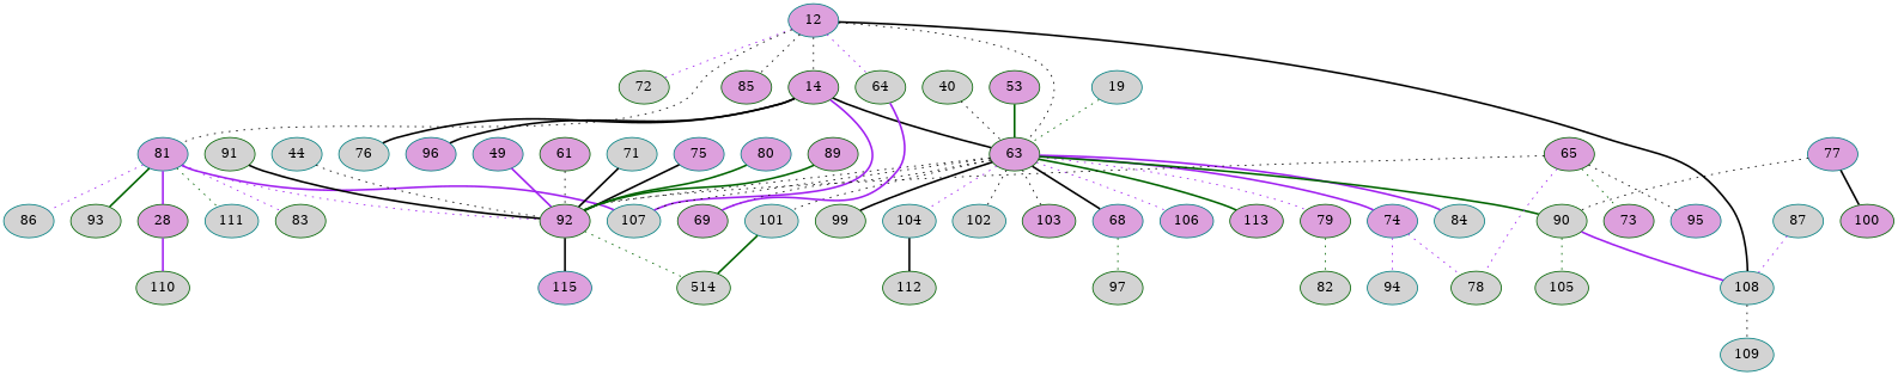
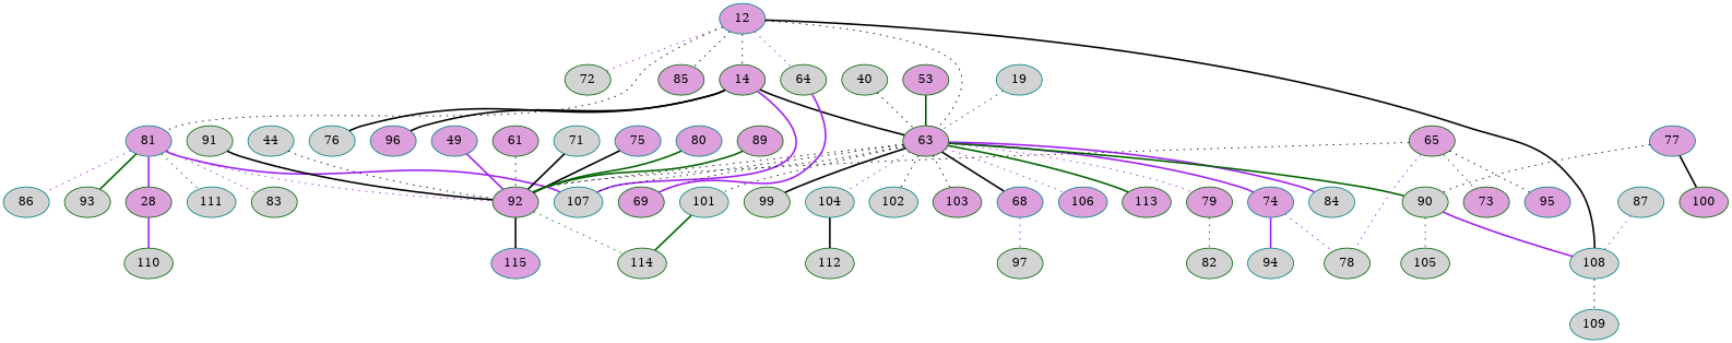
  graph {
    node [color=darkgreen fillcolor=lightgrey style=filled]
    edge [color=black style=dotted]
    12 [color=teal fillcolor=plum super="+3"]
    14 [fillcolor=plum super="+6"]
    63 [fillcolor=plum super="+43+15+17"]
    64
    72
    81 [color=teal fillcolor=plum super="+48+60+67+51+55"]
    85 [fillcolor=plum]
    108 [color=teal super="+38"]
    76 [color=teal]
    96 [color=teal fillcolor=plum]
    107 [color=teal super="+88"]
    92 [fillcolor=plum super="+58+66"]
    68 [color=teal fillcolor=plum]
    69 [fillcolor=plum super="+42"]
    74 [color=teal fillcolor=plum super="+23+70"]
    79 [fillcolor=plum super="+35"]
    84 [color=teal]
    90 [super="+54"]
    99 [super="+45+62"]
    101 [color=teal]
    102 [color=teal]
    103 [fillcolor=plum]
    104 [color=teal]
    106 [color=teal fillcolor=plum]
    113 [fillcolor=plum]
    83
    86 [color=teal]
    93
    n29 [fillcolor=plum label=28]
    111 [color=teal]
    109 [color=teal]
    19 [color=teal]
    40
-   114 [super="+31" label=514]
+   114 [super="+31"]
    115 [color=teal fillcolor=plum]
    44 [color=teal]
    49 [color=teal fillcolor=plum]
    53 [fillcolor=plum]
    61 [fillcolor=plum]
    97
    78
    94 [color=teal]
    82
    105
    112
    65 [fillcolor=plum super="+20+26+27"]
    73 [fillcolor=plum]
    95 [color=teal fillcolor=plum]
    71 [color=teal super="+59"]
    75 [color=teal fillcolor=plum]
    77 [color=teal fillcolor=plum]
    100 [fillcolor=plum]
    80 [color=teal fillcolor=plum super="+41"]
    110
    87 [color=teal]
    89 [fillcolor=plum]
    91
    12 -- 14 [weight=2]
    12 -- 63
    12 -- 64 [color=purple]
    12 -- 72 [color=purple]
    12 -- 81
    12 -- 85
    12 -- 108 [style=bold]
    14 -- 63 [style=bold]
    14 -- 76 [style=bold]
    14 -- 96 [style=bold]
    14 -- 107 [color=purple style=bold]
    63 -- 107 [weight=2]
    63 -- 92 [weight=4]
    63 -- 68 [style=bold]
    63 -- 69
    63 -- 74 [color=purple style=bold weight=2]
    63 -- 79 [color=purple]
    63 -- 84 [color=purple style=bold]
    63 -- 90 [color=darkgreen style=bold weight=3]
    63 -- 99 [style=bold]
    63 -- 101
    63 -- 102
    63 -- 103
    63 -- 104 [color=purple]
    63 -- 106 [color=purple]
    63 -- 113 [color=darkgreen style=bold]
    64 -- 69 [color=purple style=bold]
    81 -- 107 [color=purple style=bold]
    81 -- 92 [color=purple]
    81 -- 83 [color=purple]
    81 -- 86 [color=purple]
    81 -- 93 [color=darkgreen style=bold]
    81 -- n29 [color=purple style=bold]
    81 -- 111 [color=darkgreen]
    108 -- 109
    92 -- 114 [color=darkgreen]
    92 -- 115 [style=bold]
-   68 -- 97 [color=darkgreen]
+   68 -- 97 [color=purple]
    74 -- 78 [color=purple]
-   74 -- 94 [color=purple]
+   74 -- 94 [color=purple style=bold]
    79 -- 82 [color=darkgreen]
    90 -- 108 [color=purple style=bold]
    90 -- 105 [color=darkgreen]
    101 -- 114 [color=darkgreen style=bold]
    104 -- 112 [style=bold]
    n29 -- 110 [color=purple style=bold]
    19 -- 63 [color=darkgreen]
    40 -- 63
    44 -- 92
    49 -- 92 [color=purple style=bold]
    53 -- 63 [color=darkgreen style=bold]
    61 -- 92
    65 -- 92
    65 -- 78 [color=purple]
    65 -- 73 [color=darkgreen]
    65 -- 95
    71 -- 92 [style=bold]
    75 -- 92 [style=bold]
    77 -- 90
    77 -- 100 [style=bold]
    80 -- 92 [color=darkgreen style=bold]
    87 -- 108 [color=purple]
    89 -- 92 [color=darkgreen style=bold]
    91 -- 92 [style=bold]
  }
